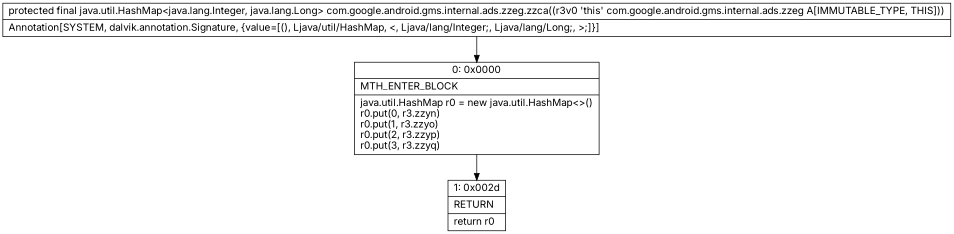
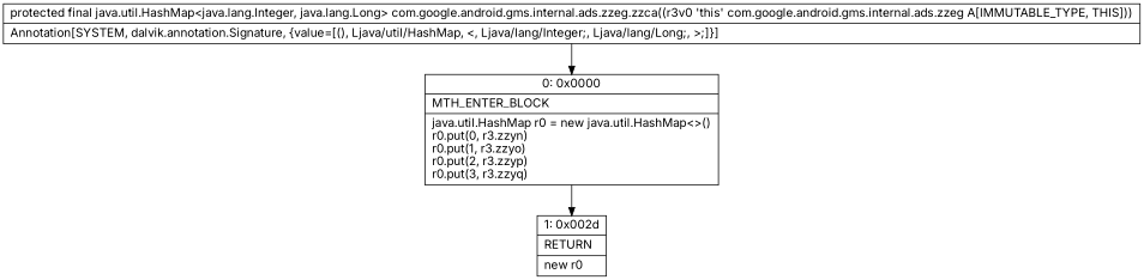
  digraph {
    fontname=Inter
    node [shape=record fontname=Inter]
    edge [fontname=Inter]
    n1 [label="{0\:\ 0x0000|MTH_ENTER_BLOCK\l|java.util.HashMap r0 = new java.util.HashMap\<\>()\lr0.put(0, r3.zzyn)\lr0.put(1, r3.zzyo)\lr0.put(2, r3.zzyp)\lr0.put(3, r3.zzyq)\l}"]
-   n2 [label="{1\:\ 0x002d|RETURN\l|return r0\l}"]
+   n2 [label="{1\:\ 0x002d|RETURN\l|new r0\l}"]
    n3 [label="{protected final java.util.HashMap\<java.lang.Integer, java.lang.Long\> com.google.android.gms.internal.ads.zzeg.zzca((r3v0 'this' com.google.android.gms.internal.ads.zzeg A[IMMUTABLE_TYPE, THIS]))  | Annotation[SYSTEM, dalvik.annotation.Signature, \{value=[(), Ljava\/util\/HashMap, \<, Ljava\/lang\/Integer;, Ljava\/lang\/Long;, \>;]\}]\l}"]
    n1 -> n2
    n3 -> n1
  }
